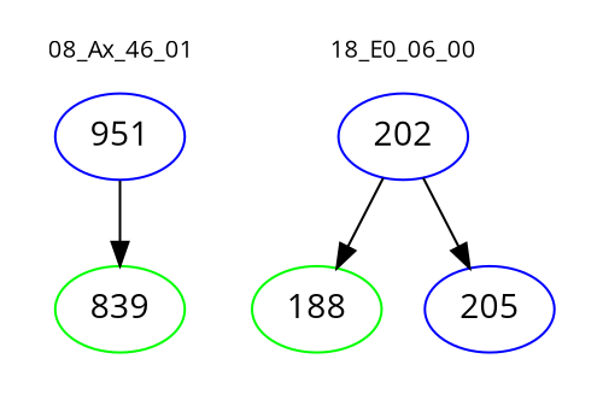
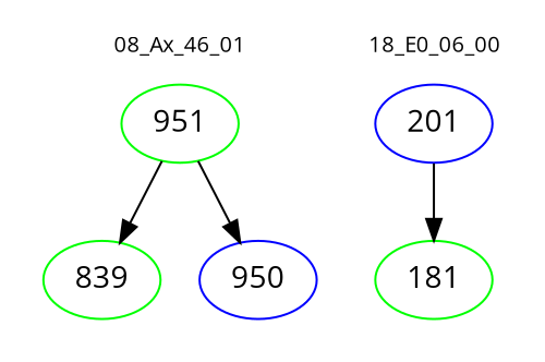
  digraph {
    fontname="Open Sans"
    node [color=blue fontname="Open Sans"]
    edge [color=black fontname="Open Sans"]
-   n1 [label=951]
+   n1 [color=green label=951]
    n2 [color=green label=839]
-   n4 [label=202]
-   n5 [color=green label=188]
-   n6 [label=205]
+   n3 [label=950]
+   n4 [label=201]
+   n5 [color=green label=181]
    subgraph cluster_1 {
      color=white
      fontsize=10
      label="08_Ax_46_01"
      n1
      n2
+     n3
    }
    subgraph cluster_2 {
      color=white
      fontsize=10
      label="18_E0_06_00"
      n4
      n5
-     n6
    }
    n1 -> n2
+   n1 -> n3
    n4 -> n5
-   n4 -> n6
  }
